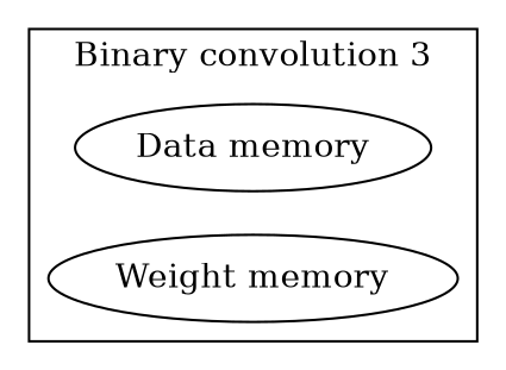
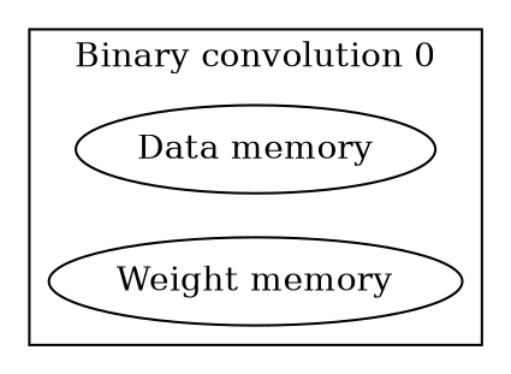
  digraph {
    rankdir=LR
    node [fillcolor="#d9ead3"]
    n1 [label="Data memory"]
    n2 [label="Weight memory"]
    subgraph cluster_1 {
      fillcolor="#fce5cd"
-     label="Binary convolution 3"
+     label="Binary convolution 0"
      n1
      n2
    }
  }
